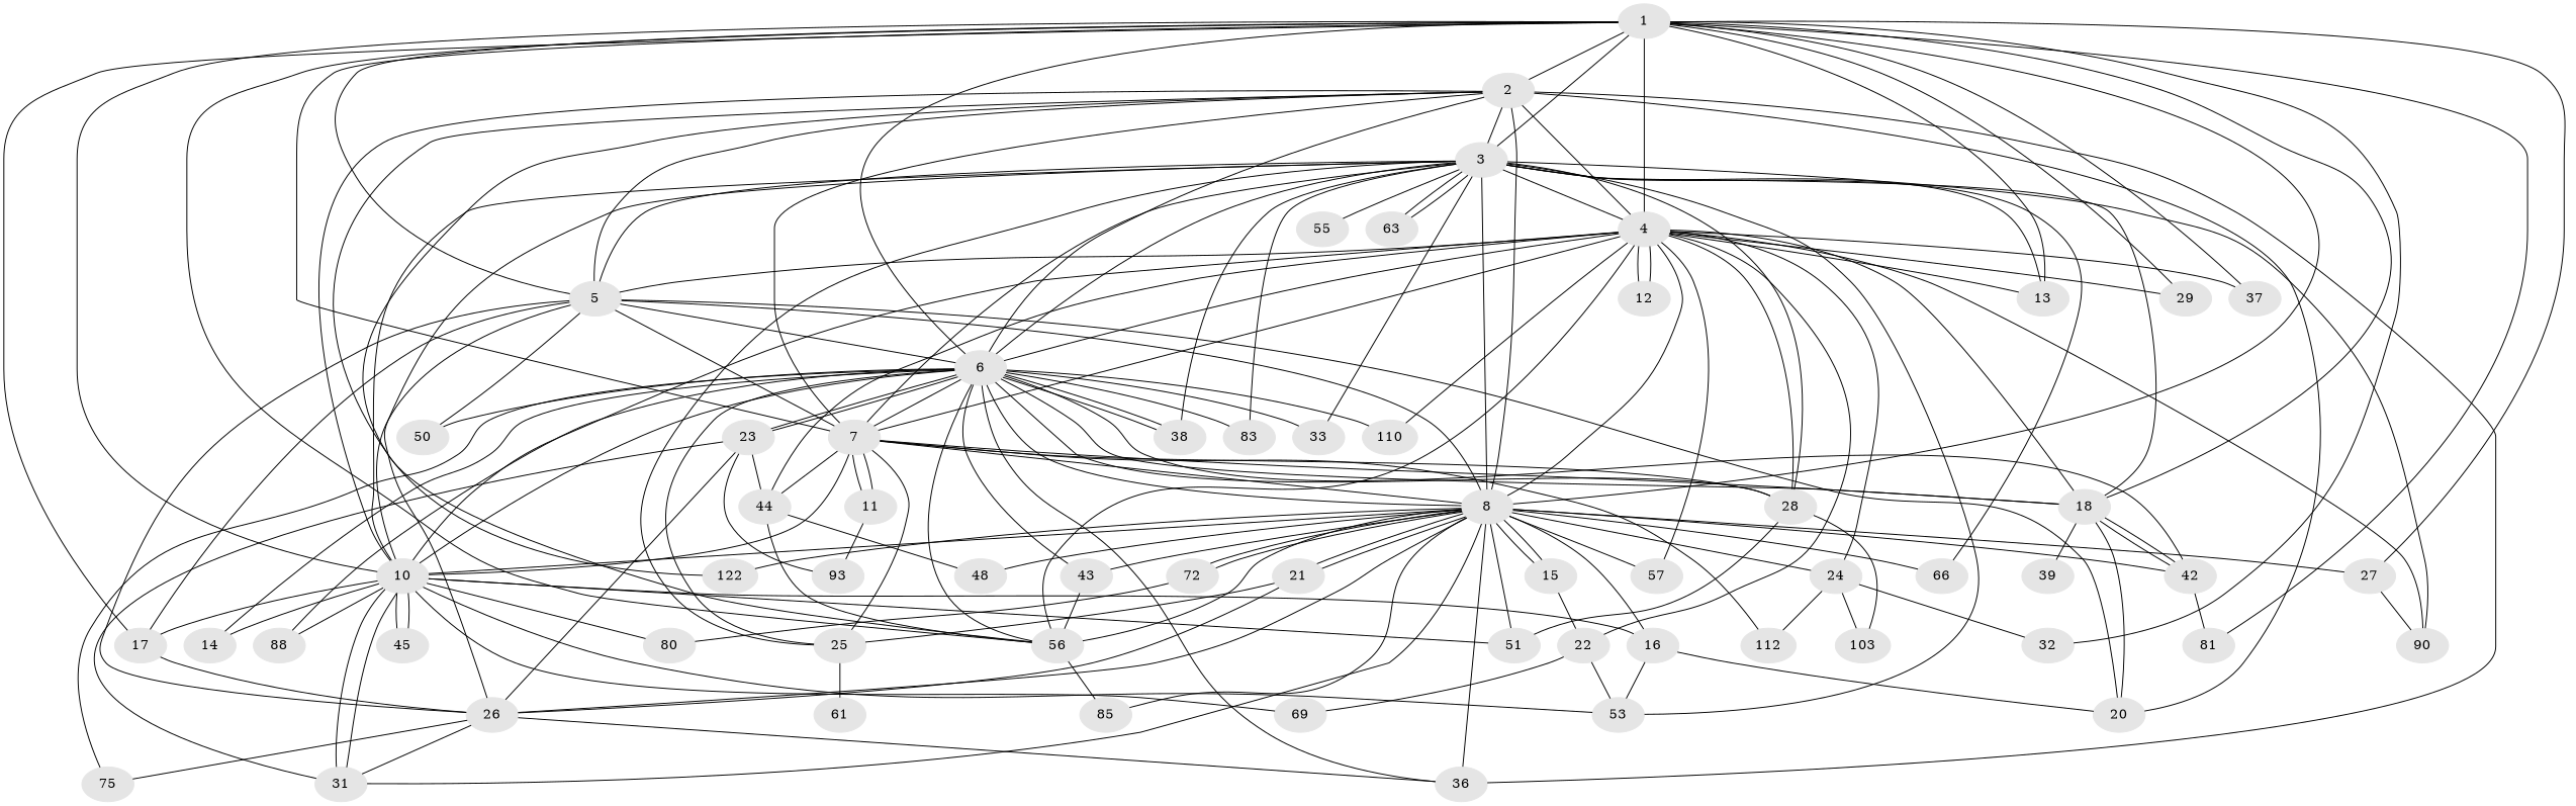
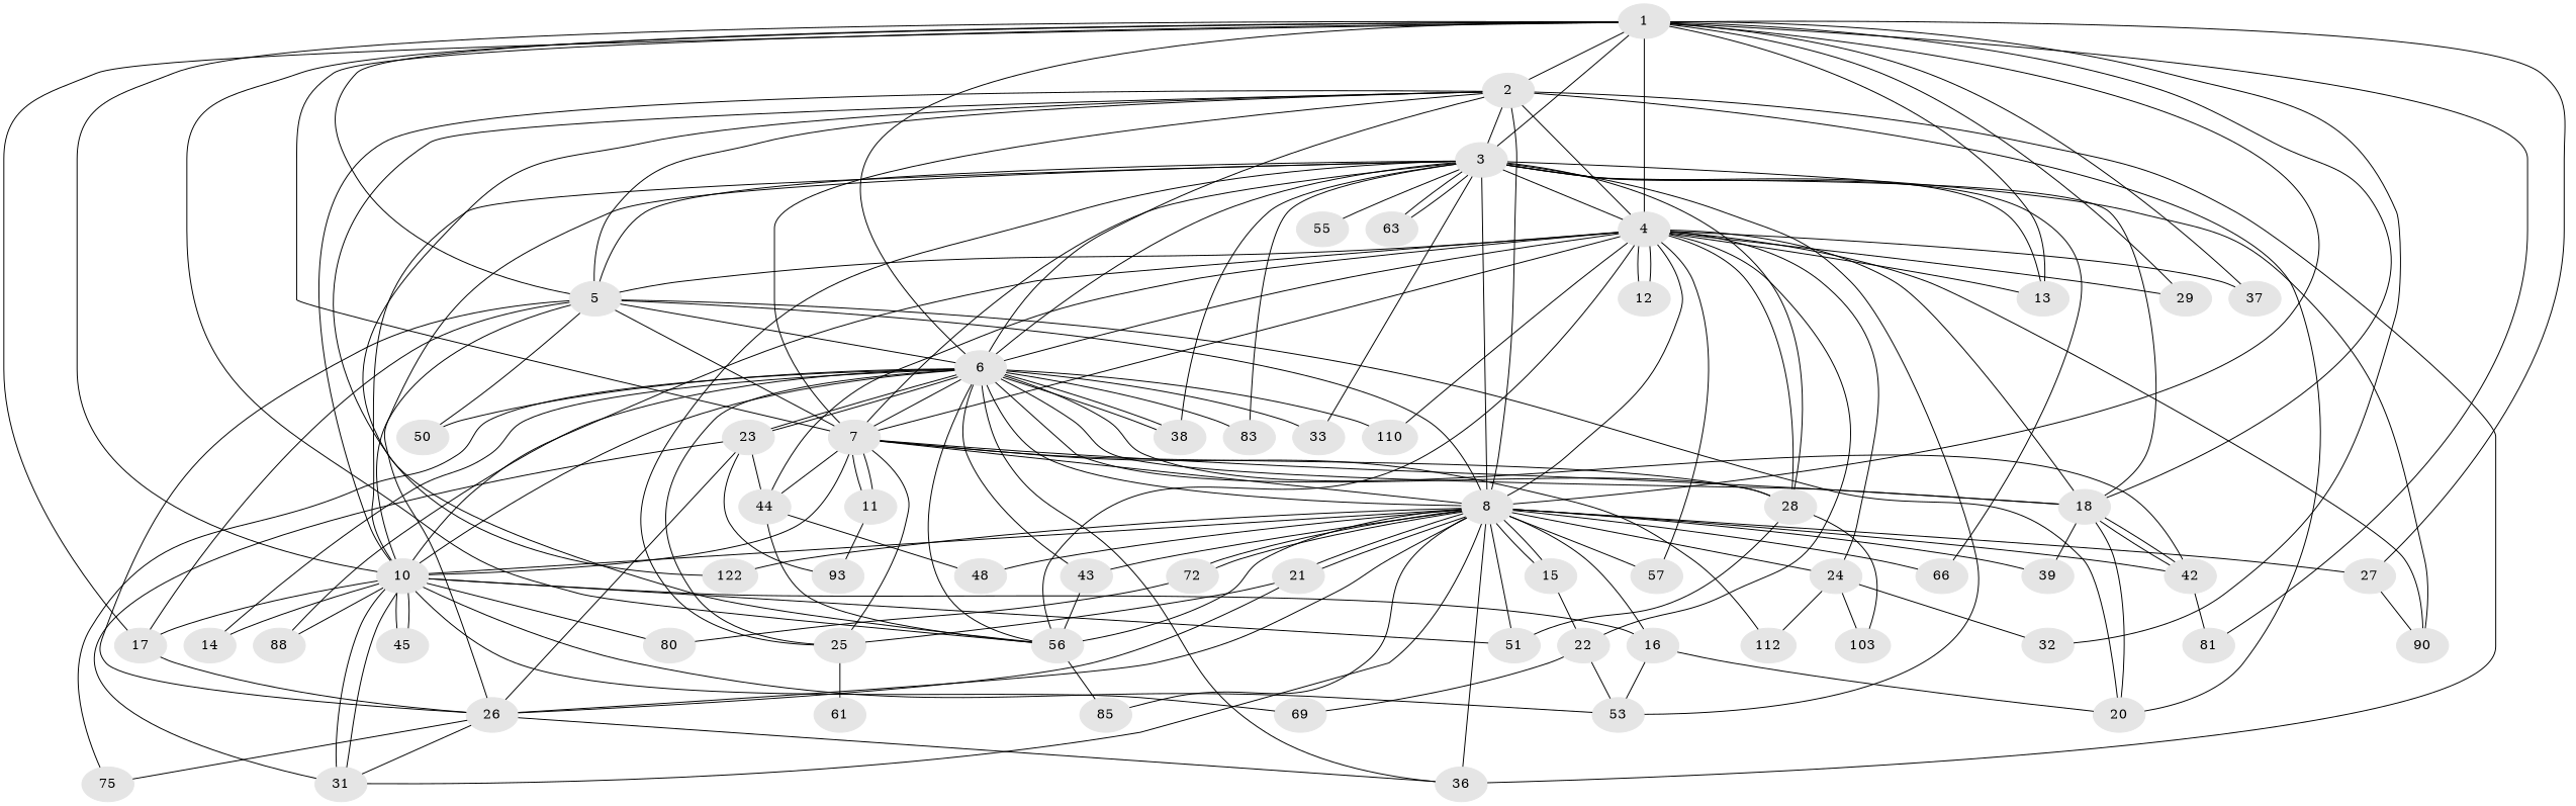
  graph {
    node [color=gray90 style=filled]
    2 [super="+79"]
    3 [super="+87+54+40+58+59+35"]
    4 [super="+30+41"]
    5
    6 [super="+70+78+47"]
    7
    8 [super="+9+101+34+65"]
    10
    56 [super="+116+95+82"]
    20 [super="+71"]
    36 [super="+60"]
    122
    1
    13
    17 [super="+19+77"]
    18 [super="+98"]
    27
    29
    32
    37
    81
    25
    26 [super="+115+76+68"]
    28
    33
    38
    53 [super="+64+109"]
    55
    63
    66
    83
    90 [super="+123"]
    12
    22
    24
    44 [super="+52+102"]
    57
    110
    50
    14
    23 [super="+74"]
    42 [super="+114+119"]
    43
    75
    88
    11
    112
    15
    16
    21 [super="+111"]
    31 [super="+118"]
    39
    48
    51 [super="+94"]
    72
    85
    45
    69
    80
    61
    103
    93
    2 -- 3
    2 -- 4
    2 -- 5
    2 -- 6
    2 -- 7
    2 -- 8 [weight=2]
    2 -- 10
    2 -- 56
    2 -- 20
    2 -- 36 [weight=2]
    2 -- 122
    3 -- 4 [weight=4]
    3 -- 5
    3 -- 6
    3 -- 7
    3 -- 8 [weight=9]
    3 -- 10
    3 -- 13
    3 -- 18 [weight=2]
    3 -- 25
    3 -- 26
    3 -- 28 [weight=2]
    3 -- 33
    3 -- 38
    3 -- 53
    3 -- 55 [weight=2]
    3 -- 63
    3 -- 63
    3 -- 66
    3 -- 83
    3 -- 90
    4 -- 5
    4 -- 6
    4 -- 7
    4 -- 8 [weight=3]
    4 -- 10
    4 -- 56
    4 -- 13
    4 -- 18
    4 -- 29
    4 -- 37
    4 -- 28
    4 -- 90
    4 -- 12
    4 -- 12
    4 -- 22
    4 -- 24
    4 -- 44 [weight=2]
    4 -- 57
    4 -- 110
    5 -- 6
    5 -- 7
    5 -- 8 [weight=2]
    5 -- 10
    5 -- 20
    5 -- 17
    5 -- 26 [weight=2]
    5 -- 50
    6 -- 7
    6 -- 8 [weight=4]
    6 -- 10
    6 -- 56
    6 -- 36
    6 -- 18
    6 -- 25
    6 -- 28
    6 -- 33
    6 -- 38
    6 -- 38
    6 -- 83
    6 -- 110
    6 -- 50
    6 -- 14
    6 -- 23
    6 -- 23
    6 -- 42
    6 -- 43
    6 -- 75
    6 -- 88
    7 -- 8 [weight=2]
    7 -- 10
    7 -- 18
    7 -- 25
    7 -- 28
    7 -- 44
    7 -- 11
    7 -- 11
    7 -- 112
    8 -- 10 [weight=2]
    8 -- 56 [weight=3]
    8 -- 36 [weight=2]
    8 -- 122
    8 -- 27
    8 -- 26 [weight=2]
    8 -- 66
    8 -- 24
    8 -- 57
    8 -- 42
    8 -- 43
    8 -- 15
    8 -- 15
    8 -- 16
    8 -- 21
    8 -- 21
    8 -- 31
+   8 -- 39
    8 -- 48
    8 -- 51
    8 -- 72
    8 -- 72
    8 -- 85
    10 -- 17
    10 -- 53
    10 -- 14
    10 -- 88
    10 -- 16
    10 -- 31
    10 -- 31
    10 -- 51
    10 -- 45
    10 -- 45
    10 -- 69
    10 -- 80
    56 -- 85
    1 -- 2
    1 -- 3 [weight=2]
    1 -- 4 [weight=3]
    1 -- 5
    1 -- 6
    1 -- 7
    1 -- 8 [weight=2]
    1 -- 10
    1 -- 56
    1 -- 13
    1 -- 17 [weight=2]
    1 -- 18
    1 -- 27
    1 -- 29
    1 -- 32
    1 -- 37
    1 -- 81
    17 -- 26
    18 -- 20
    18 -- 42
    18 -- 42
    18 -- 39
    27 -- 90
    25 -- 61
    26 -- 36
    26 -- 75
    26 -- 31
    28 -- 51
    28 -- 103
    22 -- 53
    22 -- 69
    24 -- 32
    24 -- 112
    24 -- 103
    44 -- 56
    44 -- 48
    23 -- 26
    23 -- 44
    23 -- 31
    23 -- 93
    42 -- 81
    43 -- 56
    11 -- 93
    15 -- 22
    16 -- 20
    16 -- 53
    21 -- 25
    21 -- 26
    72 -- 80
  }
